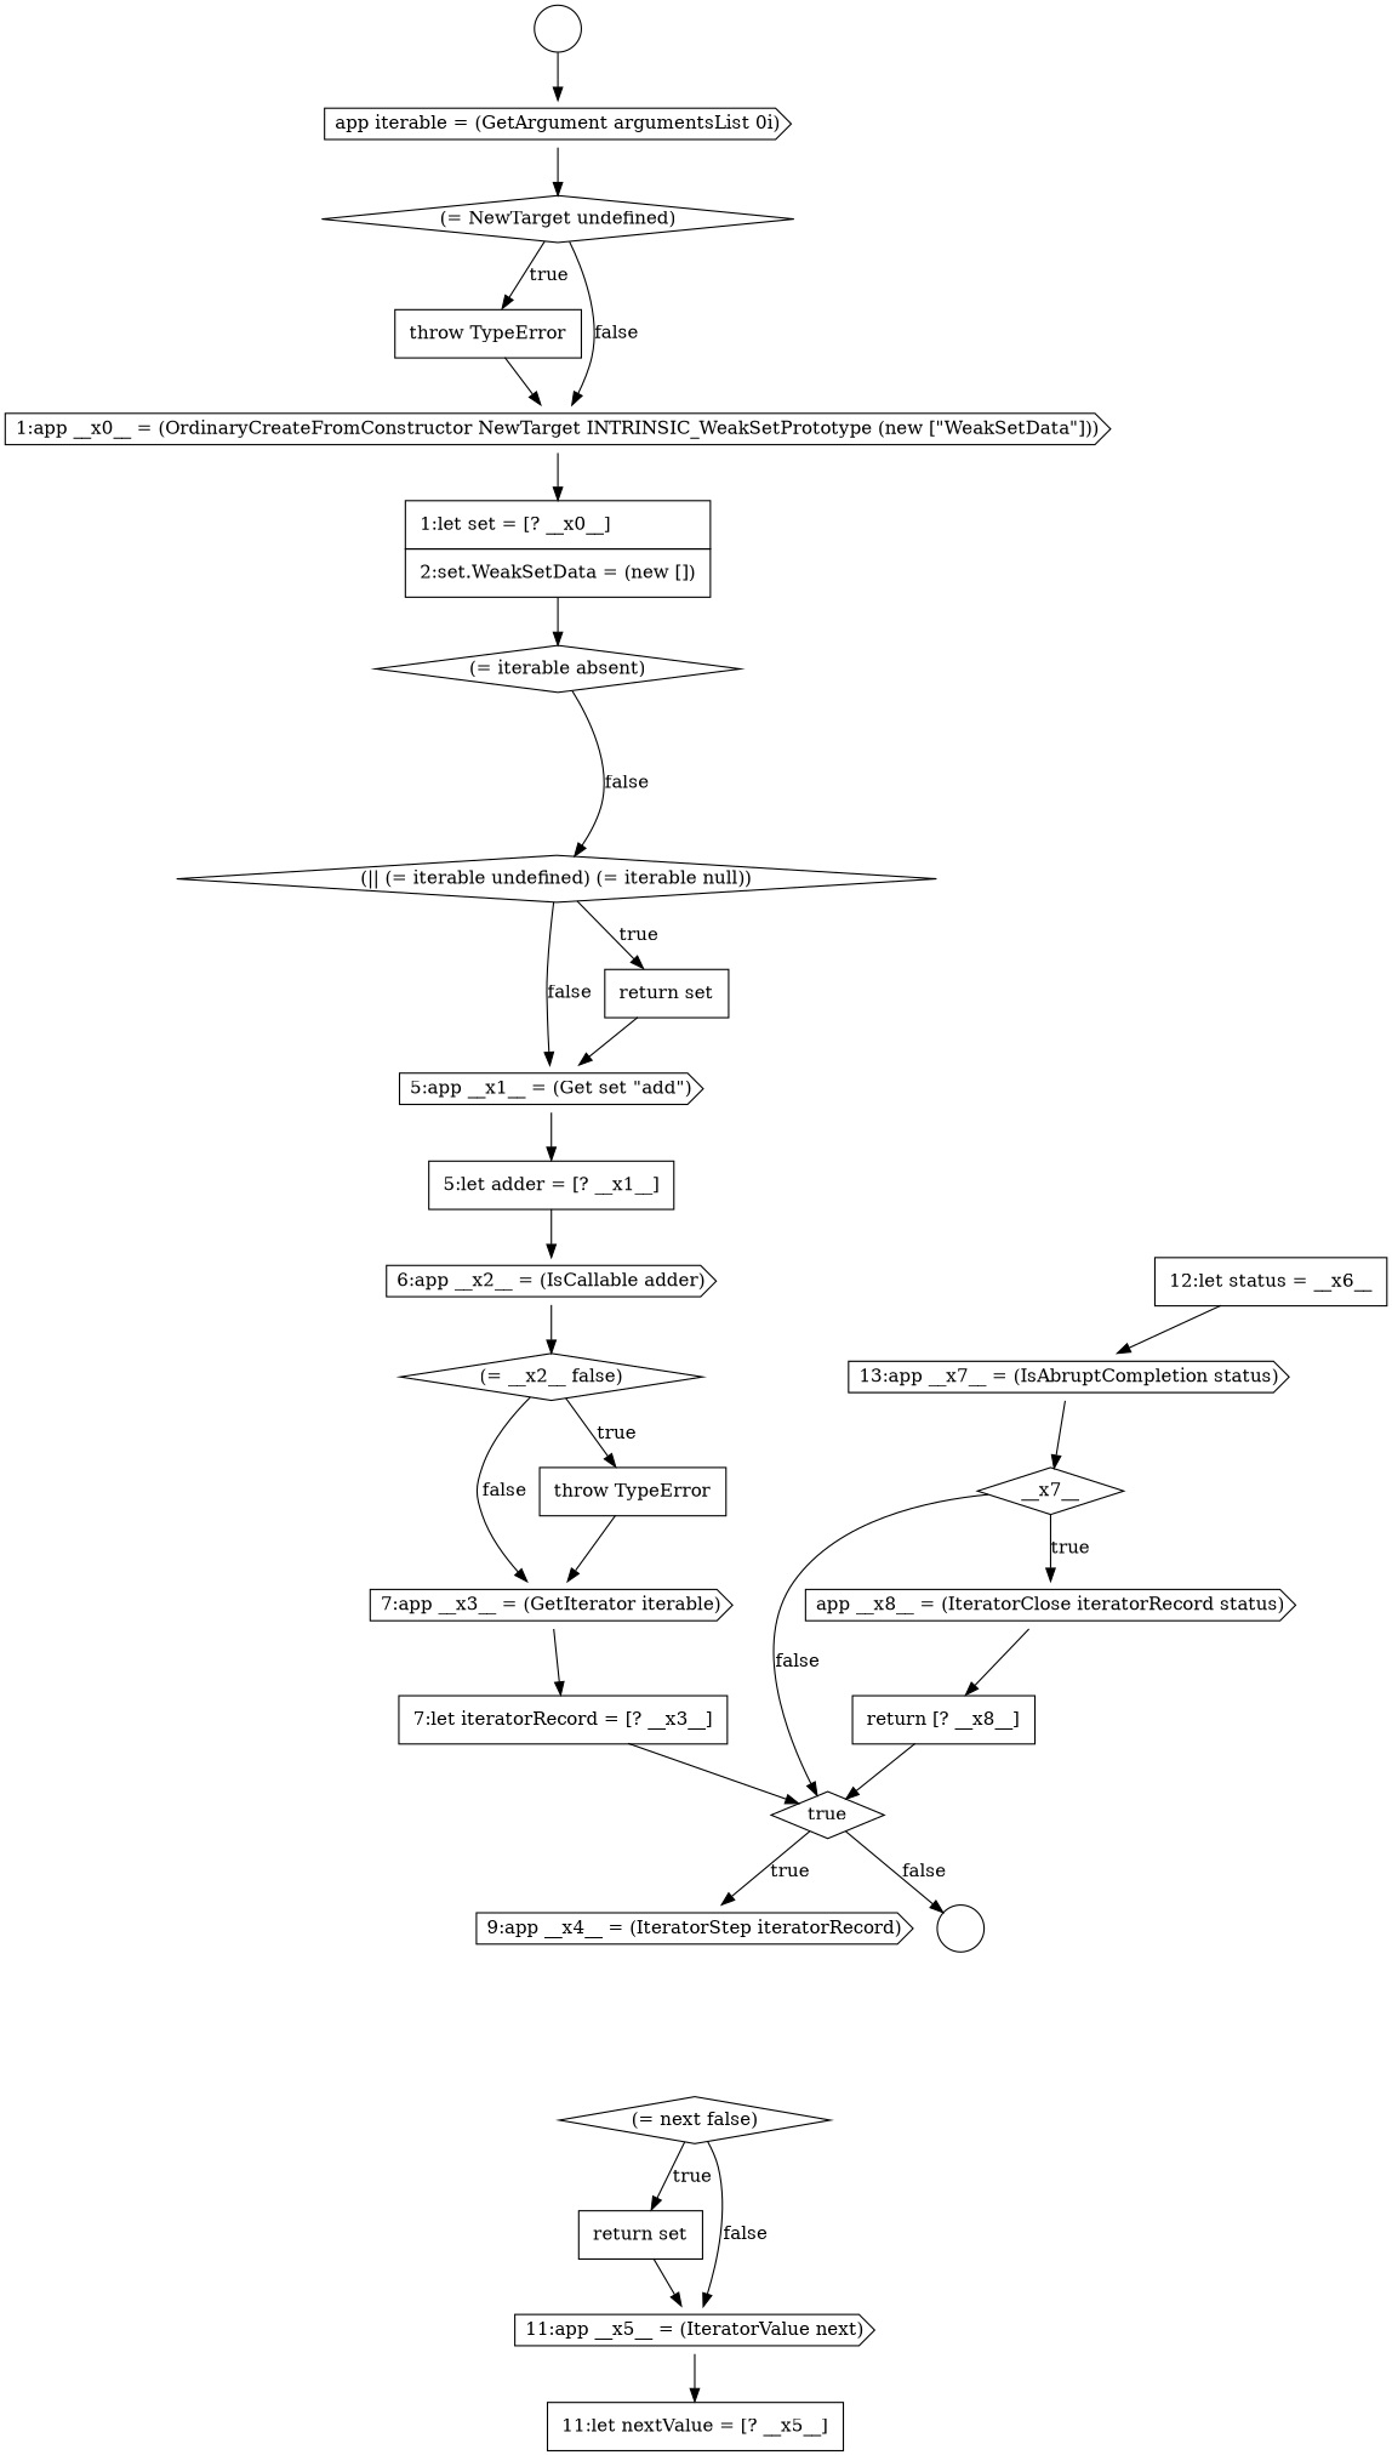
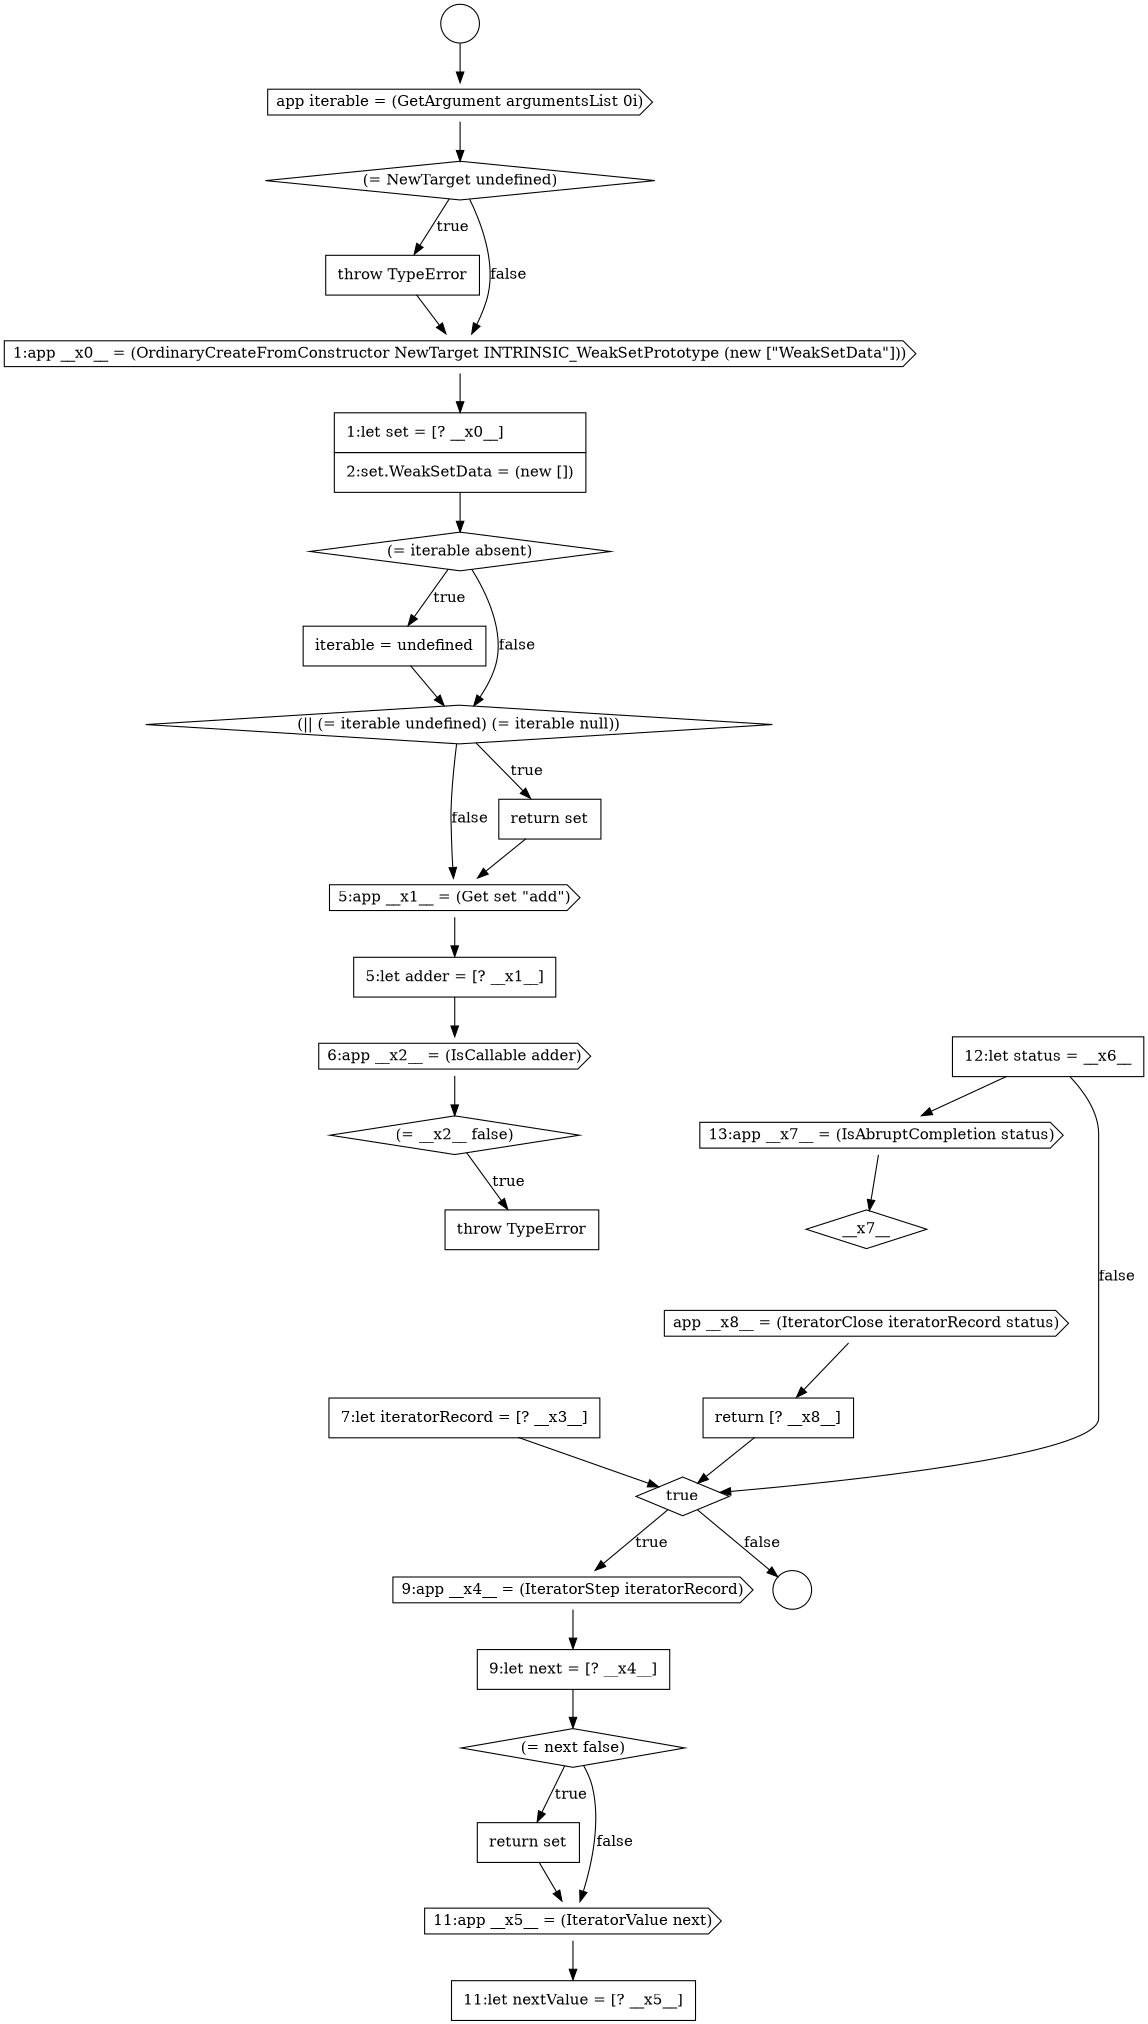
  digraph {
    node [color=black fillcolor=white shape=none style=filled]
    edge [color=black]
    n1 [label=<<font color="black">9:app __x4__ = (IteratorStep iteratorRecord)</font>> shape=cds]
+   n2 [label=<<font color="black">     <table border="0" cellborder="1" cellspacing="0" cellpadding="10">       <tr><td align="left">9:let next = [? __x4__]</td></tr>     </table>   </font>> margin=0]
    n3 [label=<<font color="black">(= next false)</font>> shape=diamond]
    n4 [label=<<font color="black">(= __x2__ false)</font>> shape=diamond]
-   n5 [label=<<font color="black">7:app __x3__ = (GetIterator iterable)</font>> shape=cds]
    n6 [label=<<font color="black">     <table border="0" cellborder="1" cellspacing="0" cellpadding="10">       <tr><td align="left">throw TypeError</td></tr>     </table>   </font>> margin=0]
    n7 [label=<<font color="black">     <table border="0" cellborder="1" cellspacing="0" cellpadding="10">       <tr><td align="left">7:let iteratorRecord = [? __x3__]</td></tr>     </table>   </font>> margin=0]
    n8 [label=<<font color="black">5:app __x1__ = (Get set &quot;add&quot;)</font>> shape=cds]
    n9 [label=<<font color="black">     <table border="0" cellborder="1" cellspacing="0" cellpadding="10">       <tr><td align="left">5:let adder = [? __x1__]</td></tr>     </table>   </font>> margin=0]
    n10 [label=<<font color="black">6:app __x2__ = (IsCallable adder)</font>> shape=cds]
    n11 [label=<<font color="black">     <table border="0" cellborder="1" cellspacing="0" cellpadding="10">       <tr><td align="left">12:let status = __x6__</td></tr>     </table>   </font>> margin=0]
    n12 [label=<<font color="black">13:app __x7__ = (IsAbruptCompletion status)</font>> shape=cds]
    n13 [label=<<font color="black">__x7__</font>> shape=diamond]
    n14 [label=<<font color="black">(= iterable absent)</font>> shape=diamond]
+   n15 [label=<<font color="black">     <table border="0" cellborder="1" cellspacing="0" cellpadding="10">       <tr><td align="left">iterable = undefined</td></tr>     </table>   </font>> margin=0]
    n16 [label=<<font color="black">(|| (= iterable undefined) (= iterable null))</font>> shape=diamond]
    n17 [label=<<font color="black">     <table border="0" cellborder="1" cellspacing="0" cellpadding="10">       <tr><td align="left">return set</td></tr>     </table>   </font>> margin=0]
    n18 [label=<<font color="black">     <table border="0" cellborder="1" cellspacing="0" cellpadding="10">       <tr><td align="left">return set</td></tr>     </table>   </font>> margin=0]
    n19 [label=<<font color="black">11:app __x5__ = (IteratorValue next)</font>> shape=cds]
    n20 [label=<<font color="black">     <table border="0" cellborder="1" cellspacing="0" cellpadding="10">       <tr><td align="left">11:let nextValue = [? __x5__]</td></tr>     </table>   </font>> margin=0]
    n21 [label=<<font color="black">true</font>> shape=diamond]
    n22 [label=" " shape=circle]
    n23 [label=<<font color="black">     <table border="0" cellborder="1" cellspacing="0" cellpadding="10">       <tr><td align="left">return [? __x8__]</td></tr>     </table>   </font>> margin=0]
    n24 [label=<<font color="black">     <table border="0" cellborder="1" cellspacing="0" cellpadding="10">       <tr><td align="left">throw TypeError</td></tr>     </table>   </font>> margin=0]
    n25 [label=<<font color="black">1:app __x0__ = (OrdinaryCreateFromConstructor NewTarget INTRINSIC_WeakSetPrototype (new [&quot;WeakSetData&quot;]))</font>> shape=cds]
    n26 [label=<<font color="black">     <table border="0" cellborder="1" cellspacing="0" cellpadding="10">       <tr><td align="left">1:let set = [? __x0__]</td></tr>       <tr><td align="left">2:set.WeakSetData = (new [])</td></tr>     </table>   </font>> margin=0]
    n27 [label=<<font color="black">(= NewTarget undefined)</font>> shape=diamond]
    n28 [label=<<font color="black">app __x8__ = (IteratorClose iteratorRecord status)</font>> shape=cds]
    n29 [label=<<font color="black">app iterable = (GetArgument argumentsList 0i)</font>> shape=cds]
    n30 [label=" " shape=circle]
+   n1 -> n2
+   n2 -> n3
    n3 -> n18 [label=<<font color="black">true</font>>]
    n3 -> n19 [label=<<font color="black">false</font>>]
-   n4 -> n5 [label=<<font color="black">false</font>>]
    n4 -> n6 [label=<<font color="black">true</font>>]
-   n5 -> n7
-   n6 -> n5
    n7 -> n21
    n8 -> n9
    n9 -> n10
    n10 -> n4
    n11 -> n12
    n12 -> n13
-   n13 -> n21 [label=<<font color="black">false</font>>]
-   n13 -> n28 [label=<<font color="black">true</font>>]
+   n11 -> n21 [label=<<font color="black">false</font>>]
+   n14 -> n15 [label=<<font color="black">true</font>>]
    n14 -> n16 [label=<<font color="black">false</font>>]
+   n15 -> n16
    n16 -> n8 [label=<<font color="black">false</font>>]
    n16 -> n17 [label=<<font color="black">true</font>>]
    n17 -> n8
    n18 -> n19
    n19 -> n20
    n21 -> n1 [label=<<font color="black">true</font>>]
    n21 -> n22 [label=<<font color="black">false</font>>]
    n23 -> n21
    n24 -> n25
    n25 -> n26
    n26 -> n14
    n27 -> n24 [label=<<font color="black">true</font>>]
    n27 -> n25 [label=<<font color="black">false</font>>]
    n28 -> n23
    n29 -> n27
    n30 -> n29
  }
